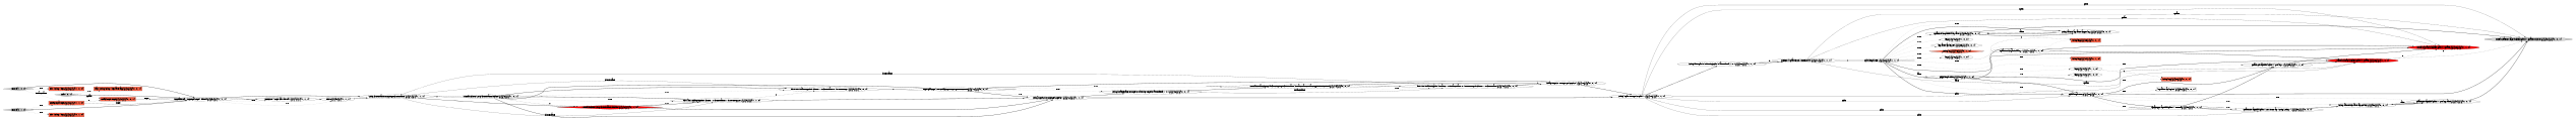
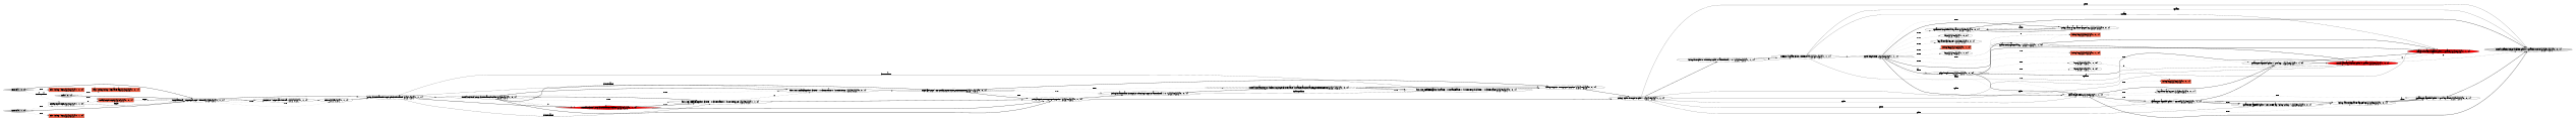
  digraph {
    rankdir=LR
    node [fillcolor=white shape=ellipse style=filled]
    edge [style=bold]
    n1 [label="throw new HelixException(\"instance: \" + instanceName + \" is NOT setup in cluster: \" + clusterName)@@@15@@@['0', '0', '1']"]
    n2 [label="String scopeStr = scope.getScopeStr()@@@18@@@['0', '0', '1']"]
    n3 [label="String(( splits = scopeStr.split(\"\|\")@@@19@@@['1', '1', '1']"]
    n4 [label="keys@@@24@@@['1', '1', '0']"]
    n5 [fillcolor=tomato label="String key@@@32@@@['0', '0', '1']" shape=box]
    n6 [fillcolor=red label="ZKUtil.subtract(zkClient,splits(0(,update)@@@28@@@['1', '0', '0']"]
    n7 [fillcolor=lightgray label="ZKUtil.createOrMerge(zkClient,splits(0(,update,true,true)@@@37@@@['0', '0', '1']"]
    n8 [fillcolor=red label="ZKUtil.subtract(_zkClient,splits(0(,update)@@@28@@@['0', '1', '0']"]
    n9 [label="keys@@@16@@@['1', '0', '0']"]
    n10 [fillcolor=tomato label="Map<String,String> keyValueMap@@@2@@@['0', '0', '1']" shape=box]
    n11 [label="String scopeStr = scope.getScopeStr()@@@12@@@['1', '1', '1']"]
    n12 [label="String instanceName = scopeStr.substring(scopeStr.lastIndexOf('/') + 1)@@@13@@@['0', '0', '1']"]
    n13 [label="splits.length == 2@@@28@@@['1', '1', '1']"]
    n14 [label="update.getMapField(splits(1() == null@@@29@@@['1', '1', '1']" shape=diamond]
    n15 [label="update.setMapField(splits(1(,new TreeMap<String,String>())@@@30@@@['0', '0', '1']"]
    n16 [label="String id = splits(0(.substring(splits(0(.lastIndexOf('/') + 1)@@@20@@@['1', '1', '1']"]
    n17 [label="!ZKUtil.isInstanceSetup(zkClient,scope.getClusterName(),instanceName,InstanceType.PARTICIPANT)@@@14@@@['0', '0', '1']" shape=diamond]
    n18 [label="scope.getScope() == ConfigScopeProperty.PARTICIPANT@@@11@@@['0', '0', '1']" shape=diamond]
    n19 [label="keyValueMap.keySet()@@@23@@@['0', '0', '1']"]
    n20 [fillcolor=lightgray label="remove['1', '0', '0']" shape=diamond]
-   n21 [fillcolor=tomato label="ConfigScope scope@@@2@@@['1', '1', '0']" shape=box]
+   n21 [label="ConfigScope scope@@@2@@@['1', '1', '0']" shape=box]
    n22 [fillcolor=tomato label="List<String> keys@@@2@@@['1', '0', '0']" shape=box]
    n23 [label="scope == null || scope.getScope() == null@@@3@@@['1', '1', '1']" shape=diamond]
    n24 [fillcolor=tomato label="ConfigScope scope@@@2@@@['0', '0', '1']" shape=box]
    n25 [label="return@@@5@@@['1', '1', '1']"]
    n26 [label="String clusterName = scope.getClusterName()@@@7@@@['1', '1', '1']"]
    n27 [label="LOG.error(\"Scope can't be null\")@@@4@@@['1', '1', '1']"]
    n28 [label="update.setSimpleField(key,\"\")@@@17@@@['1', '1', '0']"]
    n29 [label="splits.length == 2@@@20@@@['1', '1', '0']" shape=diamond]
    n30 [label="keys@@@24@@@['1', '0', '0']"]
    n31 [fillcolor=tomato label="String key@@@24@@@['0', '1', '0']" shape=box]
    n32 [label="update.getMapField(splits(1().put(key,\"\")@@@25@@@['1', '1', '0']"]
    n33 [label="update.getMapField(splits(1().put(key,value)@@@34@@@['0', '0', '1']"]
    n34 [label="String value = keyValueMap.get(key)@@@33@@@['0', '0', '1']"]
    n35 [label="keyValueMap.keySet()@@@32@@@['0', '0', '1']" shape=box]
    n36 [label="throw new HelixException(\"cluster \" + clusterName + \" is not setup yet\")@@@9@@@['1', '1', '0']"]
    n37 [label="throw new HelixException(\"cluster: \" + clusterName + \" is NOT setup.\")@@@9@@@['0', '0', '1']"]
    n38 [fillcolor=red label="!ZKUtil.isClusterSetup(clusterName,_zkClient)@@@8@@@['0', '1', '0']" shape=diamond]
    n39 [label="!ZKUtil.isClusterSetup(clusterName,zkClient)@@@8@@@['1', '0', '1']" shape=diamond]
    n40 [label="ZNRecord update = new ZNRecord(id)@@@21@@@['1', '1', '1']"]
    n41 [fillcolor=lightgray label="set['0', '0', '1']" shape=diamond]
-   n42 [fillcolor=tomato label="String key@@@16@@@['0', '1', '0']" shape=diamond]
+   n42 [fillcolor=tomato label="String key@@@16@@@['0', '1', '0']" shape=box]
    n43 [label="splits.length == 1@@@22@@@['1', '1', '1']" shape=diamond]
    n44 [label="keys@@@16@@@['1', '1', '0']"]
    n45 [fillcolor=tomato label="String key@@@23@@@['0', '0', '1']" shape=box]
    n46 [label="update.setSimpleField(key,value)@@@25@@@['0', '0', '1']"]
    n47 [label="String value = keyValueMap.get(key)@@@24@@@['0', '0', '1']"]
    n48 [fillcolor=lightgray label="remove['0', '1', '0']" shape=diamond]
    n49 [fillcolor=tomato label="List<String> keys@@@2@@@['0', '1', '0']" shape=box]
    n1 -> n2
    n2 -> n3
    n3 -> n6 [label=splits style=solid]
    n3 -> n7 [label=splits style=solid]
    n3 -> n8 [label=splits style=solid]
    n3 -> n13 [label=splits style=solid]
    n3 -> n14 [label=splits style=solid]
    n3 -> n15 [label=splits style=solid]
    n3 -> n16
    n4 -> n5 [label=0 style=dashed]
    n6 -> n7 [label=0 style=dashed]
    n6 -> n8 [label=0 style=dashed]
    n11 -> n3
    n11 -> n12
    n12 -> n1 [label=instanceName style=solid]
    n12 -> n17
    n13 -> n5 [label=true style=dotted]
    n13 -> n7
    n13 -> n14 [label=true style=dotted]
    n13 -> n14
    n13 -> n32
    n13 -> n33 [label=true style=dotted]
    n13 -> n34 [label=true style=dotted]
    n13 -> n35 [label=true style=dotted]
    n14 -> n15
    n14 -> n15 [label=true style=dotted]
    n14 -> n32
+   n14 -> n34
    n15 -> n34
    n16 -> n40
    n16 -> n40 [label=id style=solid]
    n17 -> n1 [label=true style=dotted]
    n17 -> n1
    n17 -> n2
    n18 -> n2
    n18 -> n11
    n18 -> n11 [label=true style=dotted]
    n18 -> n12 [label=true style=dotted]
    n18 -> n17 [label=true style=dotted]
    n20 -> n21 [label=instanceName style=dotted]
    n20 -> n22 [label=true style=dotted]
    n20 -> n23
    n21 -> n23 [label=scope style=solid]
    n21 -> n24 [label=0 style=dashed]
    n23 -> n25 [label=true style=dotted]
    n23 -> n26
    n23 -> n27
    n23 -> n27 [label=true style=dotted]
    n24 -> n23 [label=scope style=solid]
    n25 -> n26
    n26 -> n1 [label=clusterName style=solid]
    n26 -> n36 [label=clusterName style=solid]
    n26 -> n37 [label=clusterName style=solid]
    n26 -> n38
    n26 -> n39
    n27 -> n25
    n28 -> n6
    n28 -> n8
    n29 -> n4 [label=true style=dotted]
    n29 -> n6
    n29 -> n8
    n29 -> n13 [label=true style=dotted]
    n29 -> n13
    n29 -> n30 [label=true style=dotted]
    n29 -> n31 [label=true style=dotted]
    n29 -> n32 [label=true style=dotted]
    n32 -> n6
    n32 -> n8
    n33 -> n7
    n33 -> n34
    n34 -> n33
    n34 -> n33 [label=value style=solid]
    n36 -> n11
    n36 -> n37 [label=0 style=dashed]
    n37 -> n18
    n38 -> n11
    n38 -> n36 [label=true style=dotted]
    n38 -> n36
    n39 -> n11
    n39 -> n18
    n39 -> n36
    n39 -> n36 [label=true style=dotted]
    n39 -> n37
    n39 -> n37 [label=true style=dotted]
    n39 -> n38 [label=0 style=dashed]
    n40 -> n6 [label=update style=solid]
    n40 -> n7 [label=update style=solid]
    n40 -> n8 [label=update style=solid]
    n40 -> n43
    n41 -> n10 [label=true style=dotted]
    n41 -> n23
-   n41 -> n24 [label=update style=dotted]
+   n41 -> n24 [label=true style=dotted]
    n43 -> n9 [label=true style=dotted]
    n43 -> n13 [label=false style=dotted]
    n43 -> n13
    n43 -> n19 [label=true style=dotted]
    n43 -> n28
    n43 -> n28 [label=true style=dotted]
    n43 -> n29 [label=false style=dotted]
    n43 -> n29
    n43 -> n42 [label=true style=dotted]
    n43 -> n44 [label=true style=dotted]
    n43 -> n45 [label=true style=dotted]
    n43 -> n46 [label=true style=dotted]
    n43 -> n47 [label=true style=dotted]
    n43 -> n47
    n44 -> n45 [label=0 style=dashed]
    n46 -> n7
    n46 -> n47
    n47 -> n46 [label=value style=solid]
    n47 -> n46
    n48 -> n21 [label=true style=dotted]
    n48 -> n23
    n48 -> n49 [label=true style=dotted]
  }
